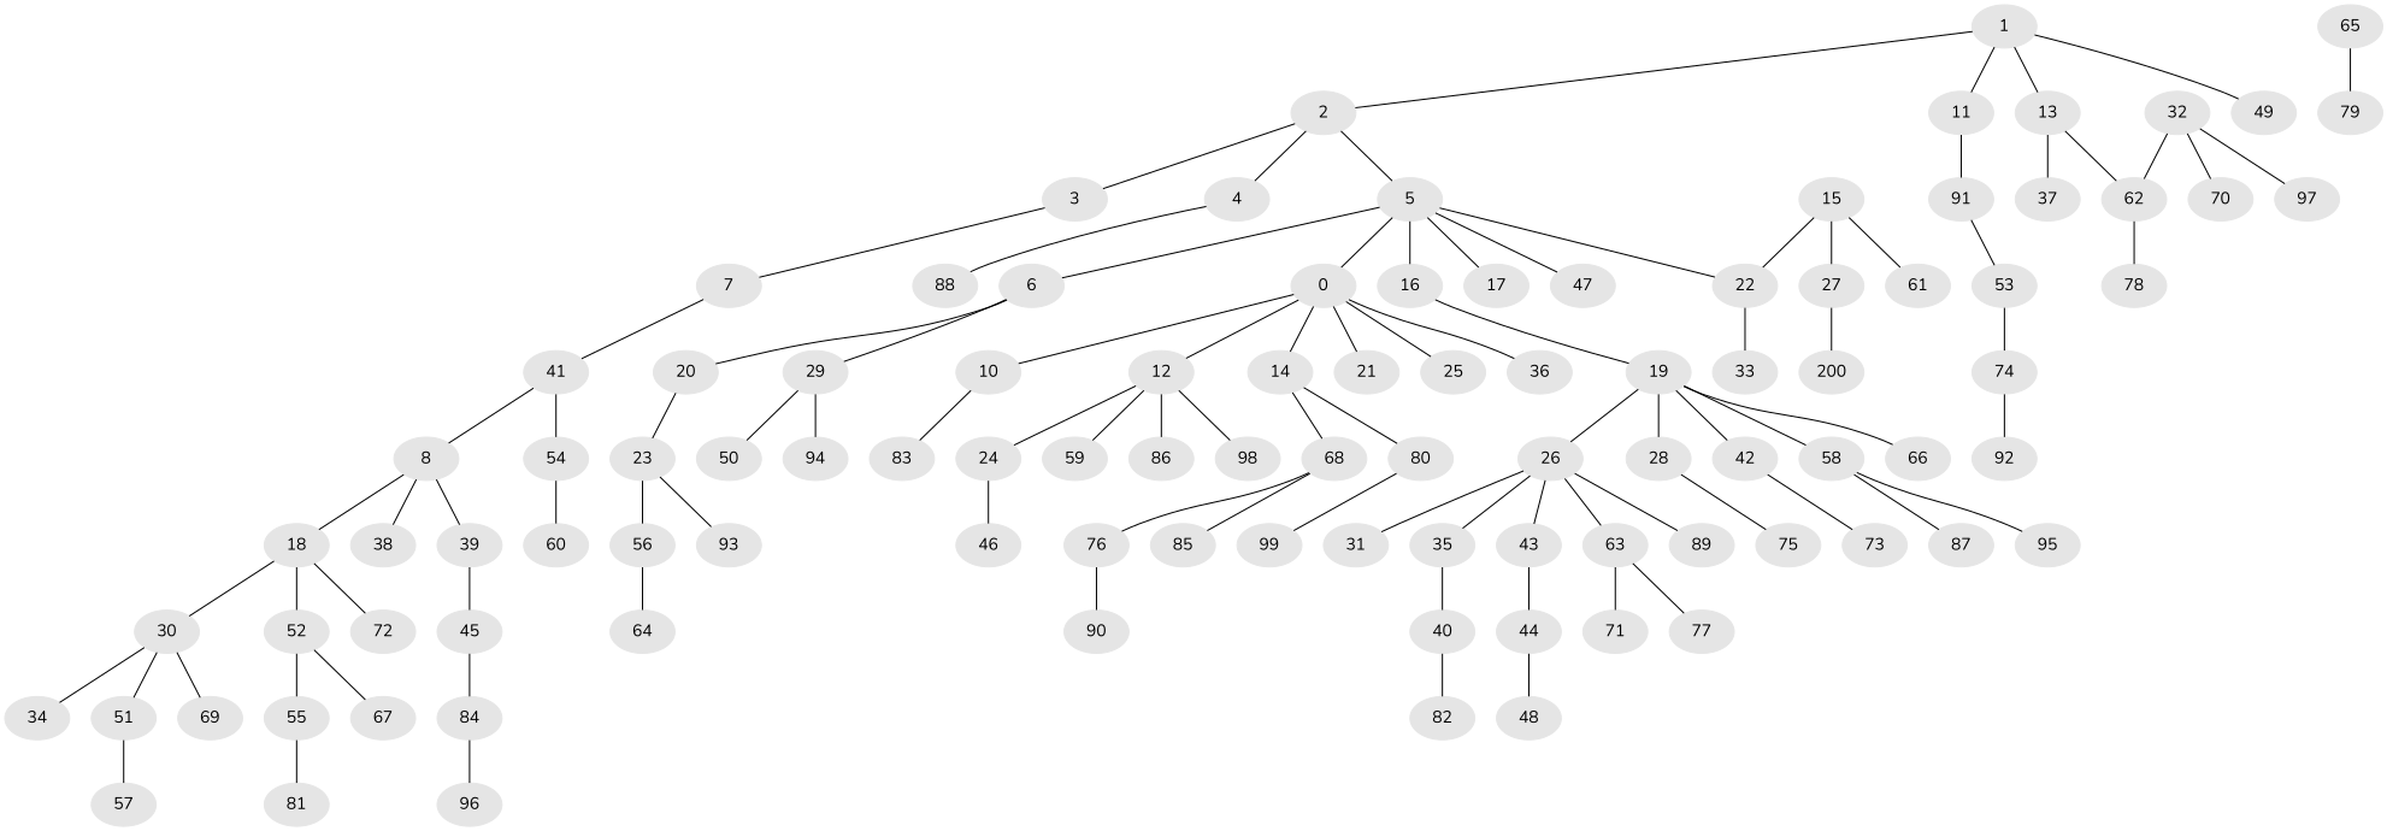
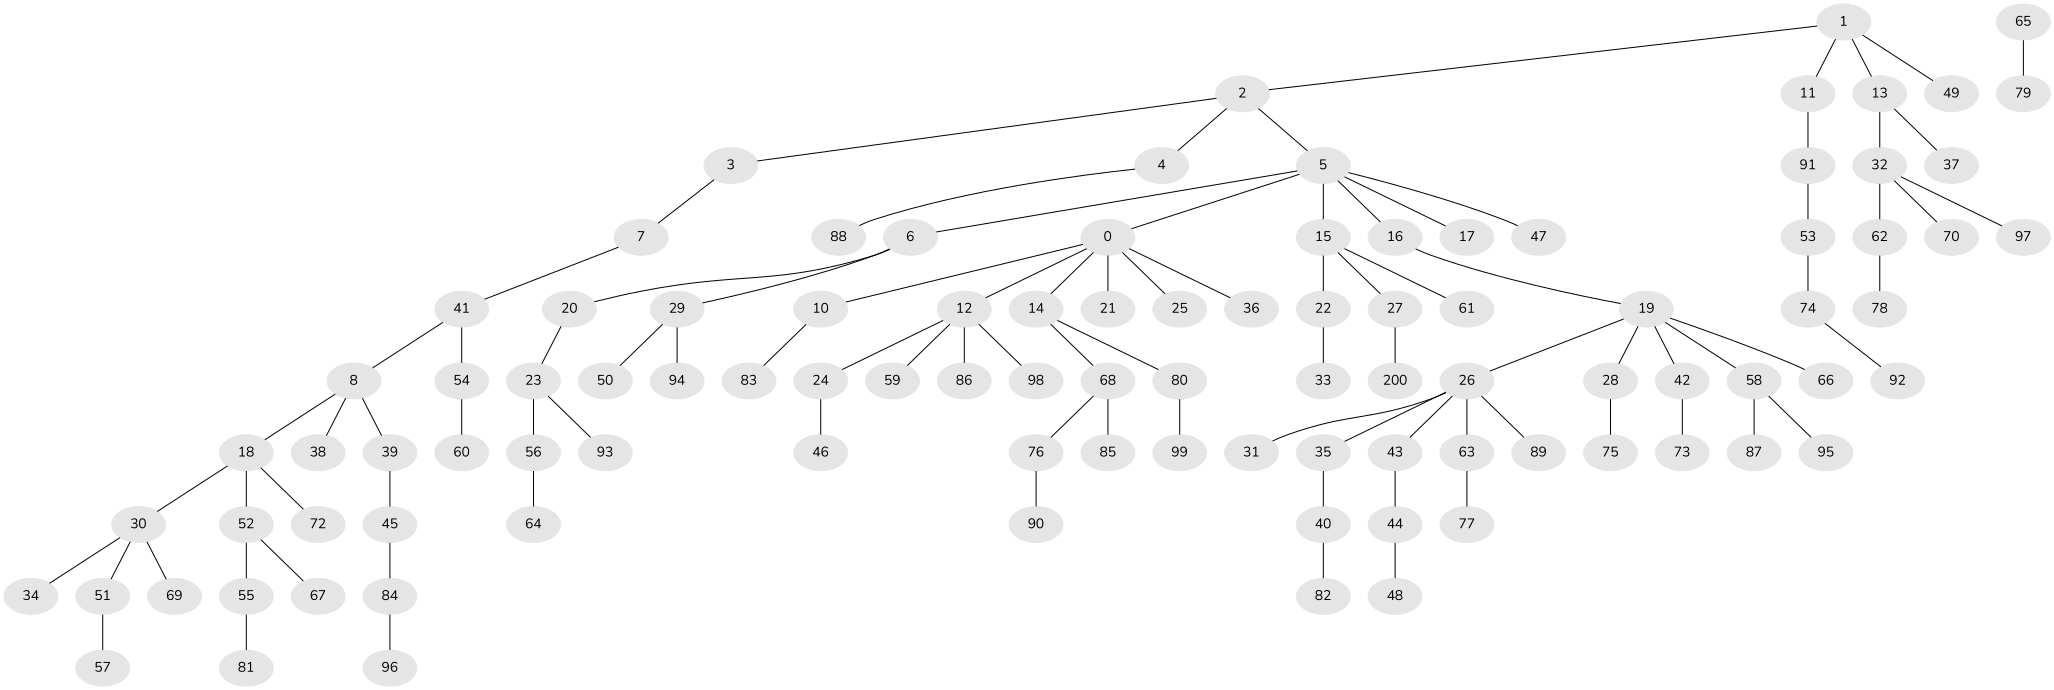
  graph {
    fontname=Nunito
    node [color=gray90 fontname=Nunito style=filled]
    edge [fontname=Nunito]
    1
    2
    11
    13
    49
    3
    4
    5
    91
    32
    37
    7
    88
    6
    n15 [label=0]
    15
    16
    17
    47
    41
    20
    29
    10
    12
    14
    21
    25
    36
    22
    27
    61
    19
    23
    50
    94
    8
    18
    38
    39
    54
    30
    52
    72
    45
    83
    24
    59
    86
    98
    68
    80
    53
    46
    62
    70
    97
    76
    85
    99
    33
    n61 [label=200]
    26
    28
    42
    58
    66
    34
    51
    69
    55
    67
    31
    35
    43
    63
    89
    75
    73
    87
    95
    56
    93
    64
    40
    44
-   71
    77
    57
    74
    78
    82
    65
    79
    84
    60
    48
    96
    81
    92
    90
    1 -- 2
    1 -- 11
    1 -- 13
    1 -- 49
    2 -- 3
    2 -- 4
    2 -- 5
    11 -- 91
-   13 -- 62
+   13 -- 32
    13 -- 37
    3 -- 7
    4 -- 88
    5 -- 6
    5 -- n15
-   5 -- 22
+   5 -- 15
    5 -- 16
    5 -- 17
    5 -- 47
    91 -- 53
    32 -- 62
    32 -- 70
    32 -- 97
    7 -- 41
    6 -- 20
    6 -- 29
    n15 -- 10
    n15 -- 12
    n15 -- 14
    n15 -- 21
    n15 -- 25
    n15 -- 36
    15 -- 22
    15 -- 27
    15 -- 61
    16 -- 19
    41 -- 8
    41 -- 54
    20 -- 23
    29 -- 50
    29 -- 94
    10 -- 83
    12 -- 24
    12 -- 59
    12 -- 86
    12 -- 98
    14 -- 68
    14 -- 80
    22 -- 33
    27 -- n61
    19 -- 26
    19 -- 28
    19 -- 42
    19 -- 58
    19 -- 66
    23 -- 56
    23 -- 93
    8 -- 18
    8 -- 38
    8 -- 39
    18 -- 30
    18 -- 52
    18 -- 72
    39 -- 45
    54 -- 60
    30 -- 34
    30 -- 51
    30 -- 69
    52 -- 55
    52 -- 67
    45 -- 84
    24 -- 46
    68 -- 76
    68 -- 85
    80 -- 99
    53 -- 74
    62 -- 78
    76 -- 90
    26 -- 31
    26 -- 35
    26 -- 43
    26 -- 63
    26 -- 89
    28 -- 75
    42 -- 73
    58 -- 87
    58 -- 95
    51 -- 57
    55 -- 81
    35 -- 40
    43 -- 44
-   63 -- 71
    63 -- 77
    56 -- 64
    40 -- 82
    44 -- 48
    74 -- 92
    65 -- 79
    84 -- 96
  }
